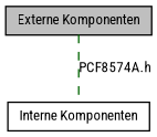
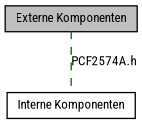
  digraph {
    rankdir=TB
    fontname="Roboto Condensed"
    node [color=black fontname="Roboto Condensed" fontsize=10 shape=record style=filled]
    n1 [fillcolor=grey75 fontcolor=black height=0.2 label="Externe Komponenten" width=0.4]
    n2 [fillcolor=white height=0.2 label="Interne Komponenten" width=0.4]
-   n1 -> n2 [color=darkgreen dir=none fontname="Roboto Condensed" fontsize=10 label="PCF8574A.h" labelfontname=Helvetica labelfontsize=10 shape=plaintext style=dashed]
+   n1 -> n2 [color=darkgreen dir=none fontname="Roboto Condensed" fontsize=10 label="PCF2574A.h" labelfontname=Helvetica labelfontsize=10 shape=plaintext style=dashed]
  }
